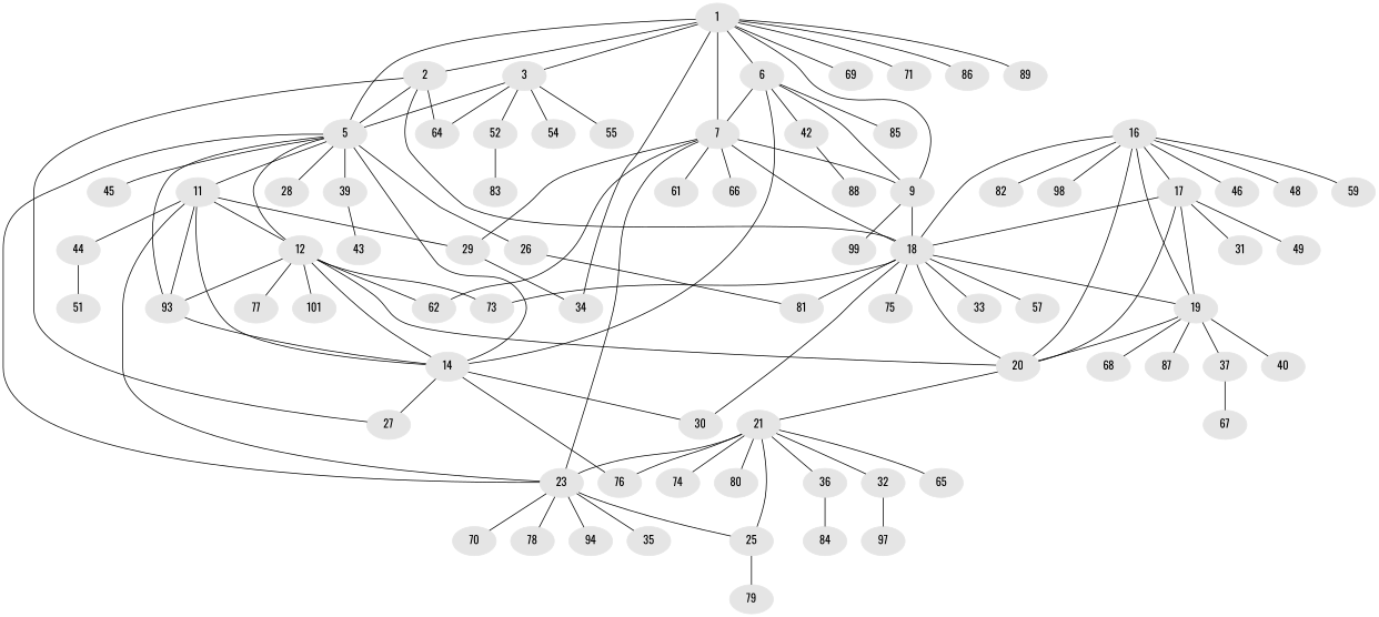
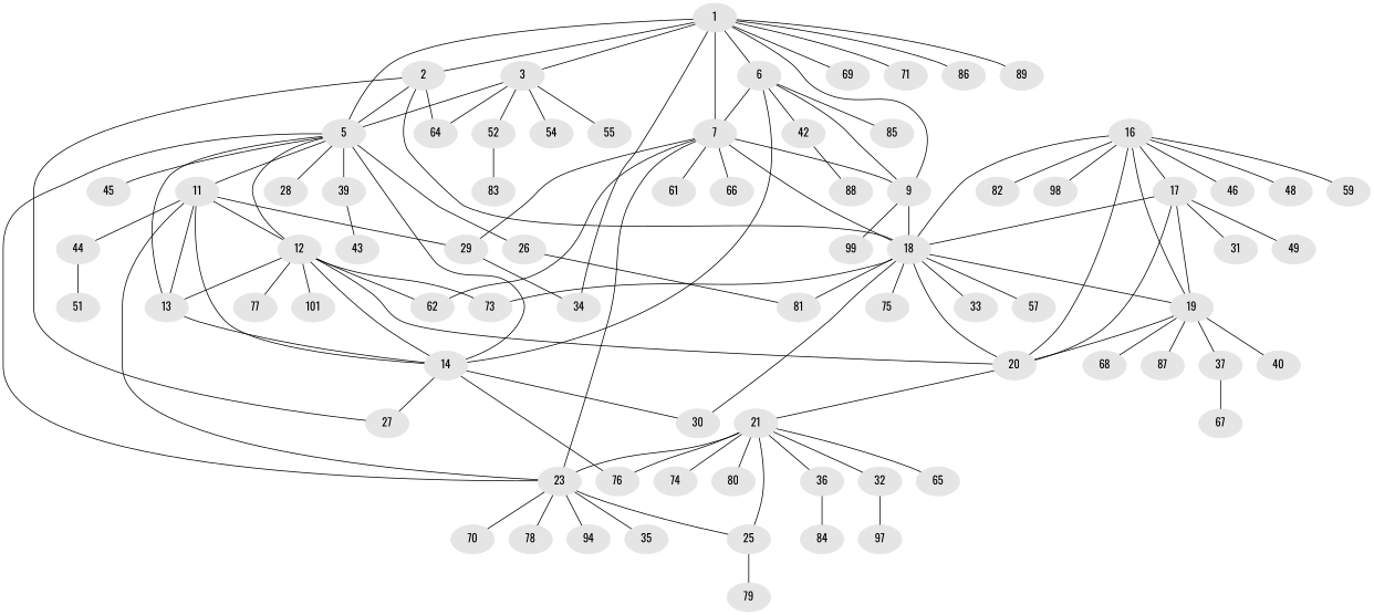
  graph {
    fontname=Oswald
    node [color=gray90 fontname=Oswald style=filled]
    edge [fontname=Oswald]
    1 [super="+10"]
    2 [super="+41"]
    3 [super="+4"]
    5 [super="+15"]
    6 [super="+95"]
    7 [super="+8"]
    9 [super="+93"]
    34
    69
    71
    86
    89
    18 [super="+47"]
    27
    64
    52 [super="+72"]
    54
    55
    11 [super="+53"]
    12 [super="+38"]
-   13 [label=93]
+   13
    14 [super="+60"]
    23 [super="+24"]
    26 [super="+58"]
    28
    39
    45
    42 [super="+63"]
    85
    29 [super="+102"]
    61 [super="+90"]
    62
    66
    99
    20
    73
    30
    19 [super="+91"]
    33
    57
    75
    81 [super="+100"]
    83
    44
    77
    101
    76
    25
    35
    70
    78
    94
    43
    88
    51
    21 [super="+22"]
    16 [super="+56"]
    17 [super="+92"]
    46
    48
    59
    82
    98
    31
    49
    37
    40
    68
    87
    67
    32
    36 [super="+50"]
    65
    74
    80
    79 [super="+96"]
    97
    84
    1 -- 2
    1 -- 3 [weight=2]
    1 -- 5
    1 -- 6
    1 -- 7 [weight=2]
    1 -- 9
    1 -- 34
    1 -- 69
    1 -- 71
    1 -- 86
    1 -- 89
    2 -- 5
    2 -- 18
    2 -- 27
    2 -- 64 [weight=2]
    3 -- 5 [weight=2]
    3 -- 64
    3 -- 52
    3 -- 54
    3 -- 55
    5 -- 11
    5 -- 12
    5 -- 13
    5 -- 14
    5 -- 23
    5 -- 26
    5 -- 28
    5 -- 39
    5 -- 45
    6 -- 7 [weight=2]
    6 -- 9
    6 -- 14
    6 -- 42
    6 -- 85
    7 -- 9 [weight=2]
    7 -- 18
    7 -- 23
    7 -- 29
    7 -- 61
    7 -- 62
    7 -- 66
    9 -- 18
    9 -- 99
    18 -- 20
    18 -- 73
    18 -- 30
    18 -- 19
    18 -- 33
    18 -- 57
    18 -- 75
    18 -- 81 [weight=2]
    52 -- 83
    11 -- 12
    11 -- 13
    11 -- 14
    11 -- 23
    11 -- 29
    11 -- 44
    12 -- 13
    12 -- 14
    12 -- 62
    12 -- 20
    12 -- 73
    12 -- 77
    12 -- 101
    13 -- 14
    14 -- 27
    14 -- 30
    14 -- 76
    23 -- 25 [weight=2]
    23 -- 35
    23 -- 70
    23 -- 78
    23 -- 94
    26 -- 81
    39 -- 43
    42 -- 88
    29 -- 34
    20 -- 21
    19 -- 20
    19 -- 37
    19 -- 40
    19 -- 68
    19 -- 87
    44 -- 51
    25 -- 79
    21 -- 23 [weight=4]
    21 -- 76
    21 -- 25 [weight=2]
    21 -- 32
    21 -- 36
    21 -- 65
    21 -- 74
    21 -- 80
    16 -- 18
    16 -- 20
    16 -- 19
    16 -- 17
    16 -- 46
    16 -- 48
    16 -- 59
    16 -- 82
    16 -- 98
    17 -- 18
    17 -- 20
    17 -- 19
    17 -- 31
    17 -- 49
    37 -- 67
    32 -- 97
    36 -- 84
  }
